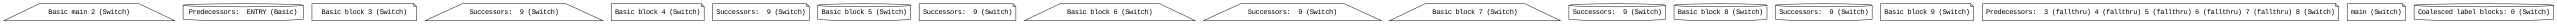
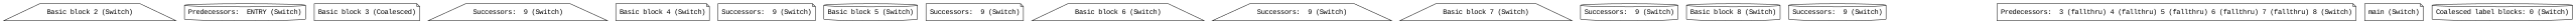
  digraph {
    fontname="Liberation Mono"
    node [shape=note fontname="Liberation Mono"]
-   n1 [label="Basic main 2 (Switch)" shape=trapezium]
-   n2 [label="Predecessors:  ENTRY (Basic)" shape=cylinder]
-   n3 [label="Basic block 3 (Switch)"]
+   n1 [label="Basic block 2 (Switch)" shape=trapezium]
+   n2 [label="Predecessors:  ENTRY (Switch)" shape=cylinder]
+   n3 [label="Basic block 3 (Coalesced)"]
    n4 [label="Successors:  9 (Switch)" shape=trapezium]
    n5 [label="Basic block 4 (Switch)"]
    n6 [label="Successors:  9 (Switch)"]
    n7 [label="Basic block 5 (Switch)" shape=cylinder]
    n8 [label="Successors:  9 (Switch)"]
    n9 [label="Basic block 6 (Switch)" shape=trapezium]
    n10 [label="Successors:  9 (Switch)" shape=trapezium]
    n11 [label="Basic block 7 (Switch)" shape=trapezium]
    n12 [label="Successors:  9 (Switch)" shape=cylinder]
    n13 [label="Basic block 8 (Switch)" shape=cylinder]
    n14 [label="Successors:  9 (Switch)" shape=cylinder]
-   n15 [label="Basic block 9 (Switch)"]
    n16 [label="Predecessors:  3 (fallthru) 4 (fallthru) 5 (fallthru) 6 (fallthru) 7 (fallthru) 8 (Switch)"]
    n17 [label="main (Switch)"]
    n18 [label="Coalesced label blocks: 0 (Switch)" shape=cylinder]
  }
